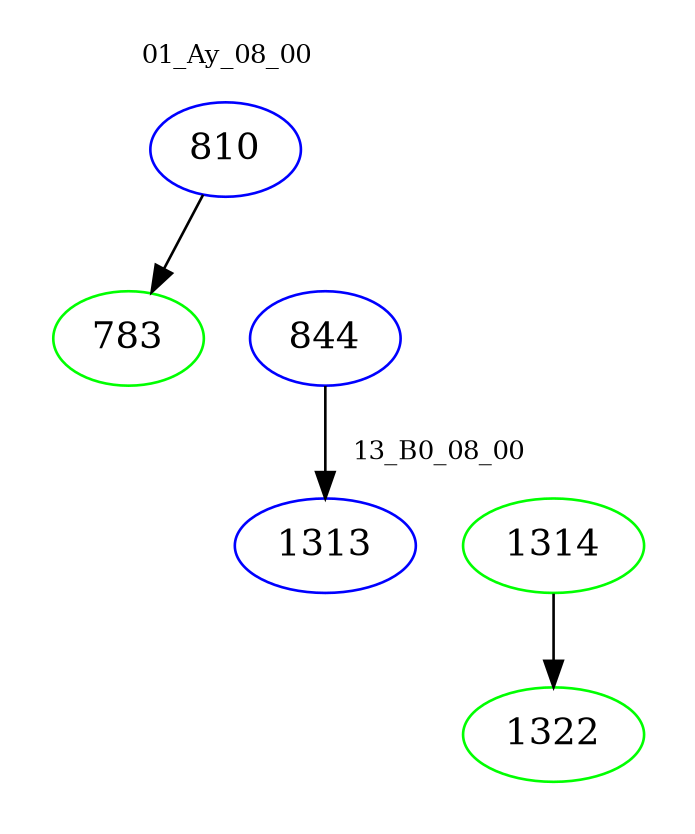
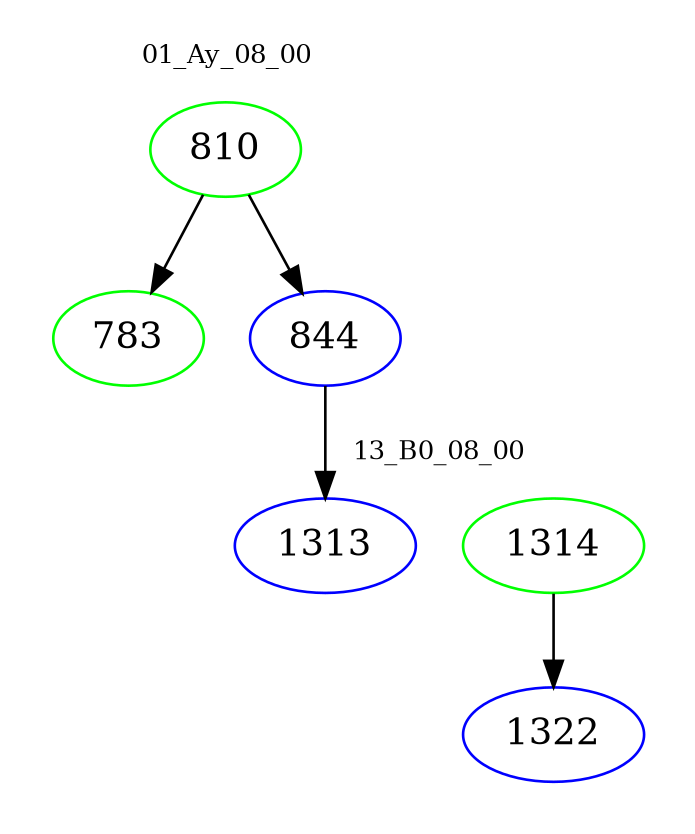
  digraph {
    node [color=blue]
    edge [color=black]
-   n1 [label=810]
+   n1 [color=green label=810]
    n2 [color=green label=783]
    n3 [label=844]
    n4 [color=green label=1314]
    n5 [label=1313]
-   n6 [color=green label=1322]
+   n6 [label=1322]
    subgraph cluster_1 {
      color=white
      fontsize=10
      label="01_Ay_08_00"
      n1
      n2
      n3
    }
    subgraph cluster_2 {
      color=white
      fontsize=10
      label="13_B0_08_00"
      n4
      n5
      n6
    }
    n1 -> n2
+   n1 -> n3
    n3 -> n5
    n4 -> n6
  }
